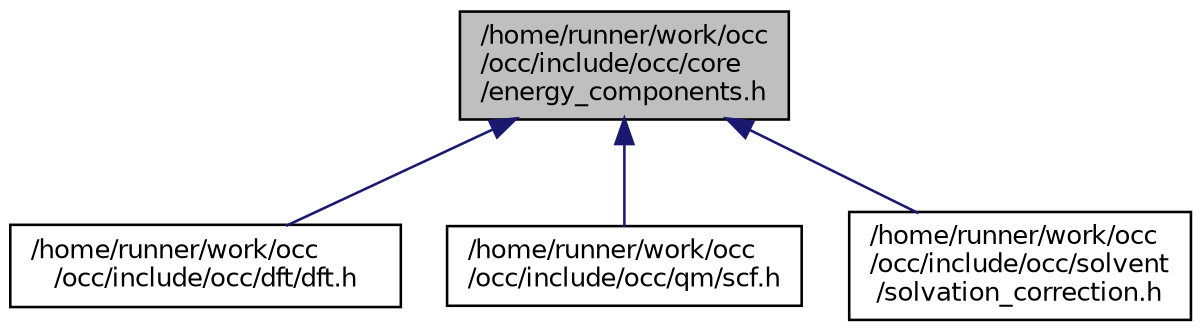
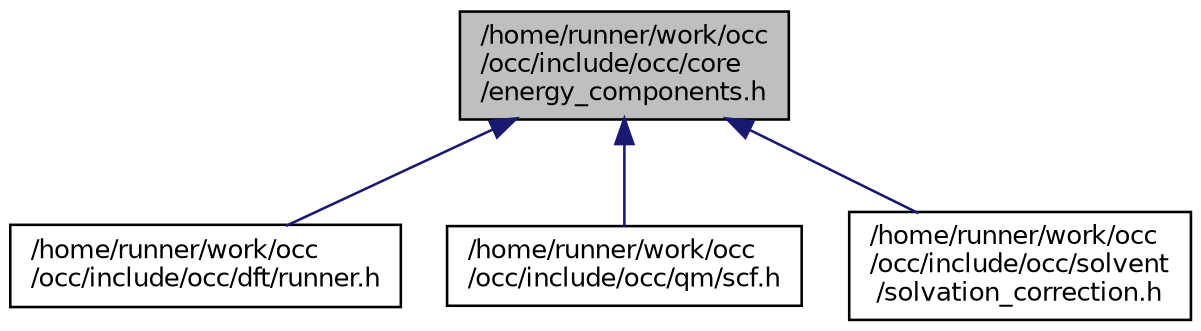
  digraph {
    node [color=black fontname=Helvetica fontsize=10 shape=record]
    edge [color=midnightblue dir=back fontname=Helvetica fontsize=10 labelfontname=Helvetica labelfontsize=10 style=solid]
    n1 [fillcolor=grey75 fontcolor=black height=0.2 label="/home/runner/work/occ\l/occ/include/occ/core\l/energy_components.h" style=filled width=0.4]
-   n2 [height=0.2 label="/home/runner/work/occ\l/occ/include/occ/dft/dft.h" width=0.4]
+   n2 [height=0.2 label="/home/runner/work/occ\l/occ/include/occ/dft/runner.h" width=0.4]
    n3 [height=0.2 label="/home/runner/work/occ\l/occ/include/occ/qm/scf.h" width=0.4]
    n4 [height=0.2 label="/home/runner/work/occ\l/occ/include/occ/solvent\l/solvation_correction.h" width=0.4]
    n1 -> n2
    n1 -> n3
    n1 -> n4
  }
